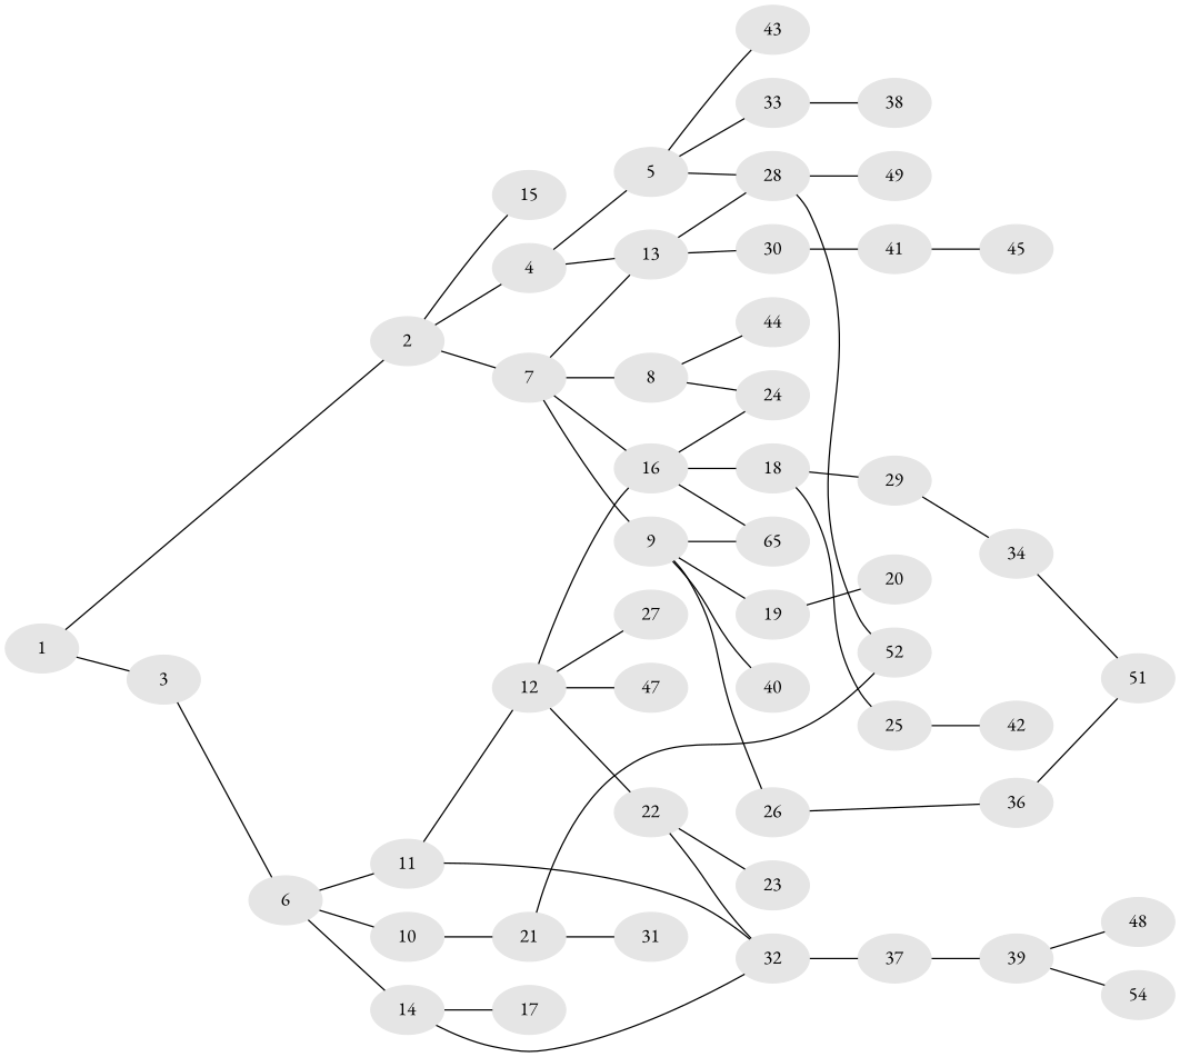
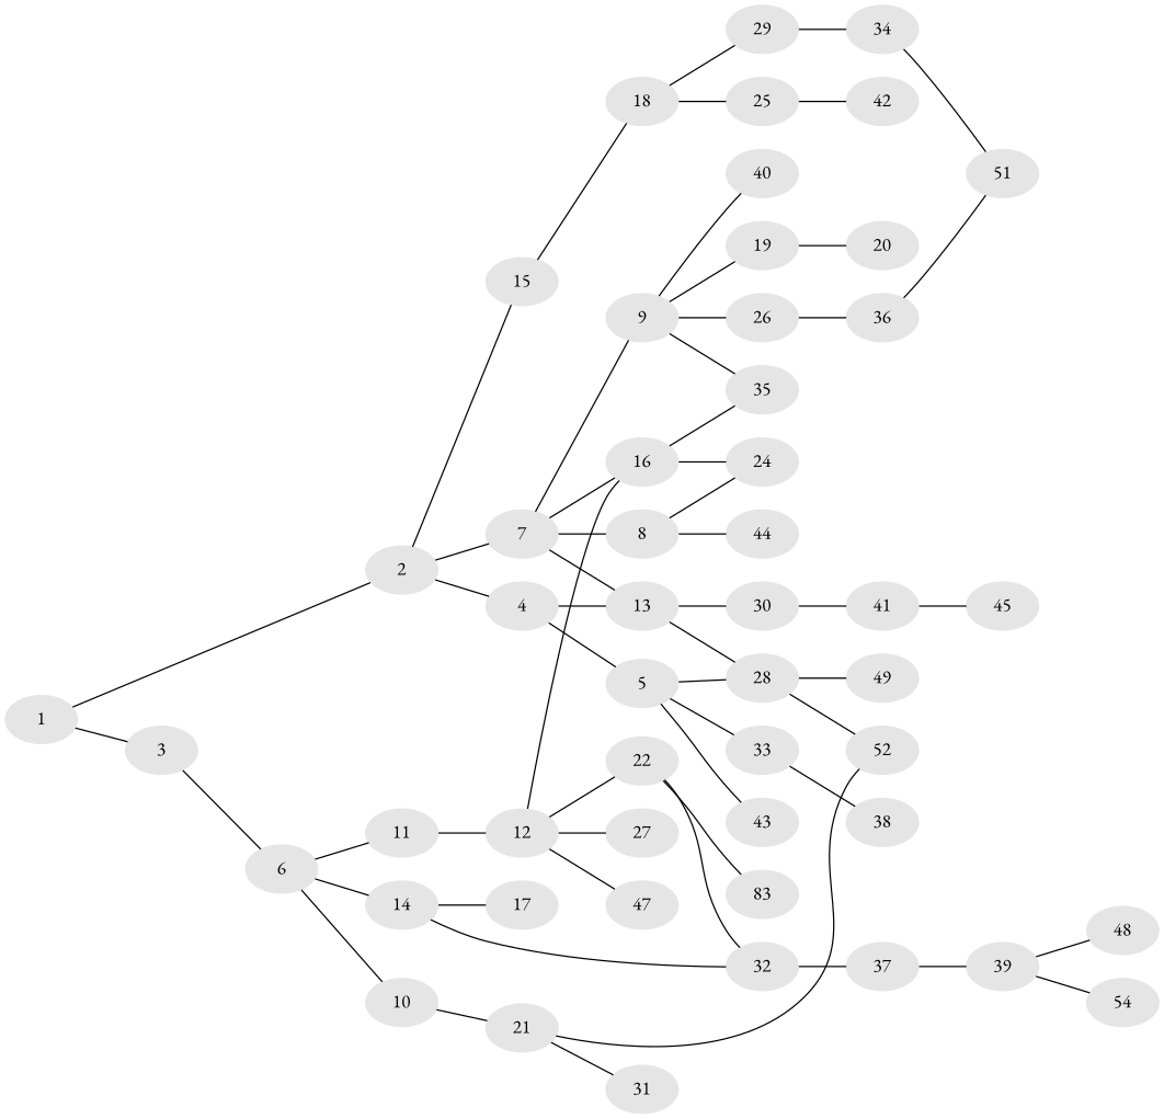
  graph {
    fontname="EB Garamond"
    rankdir=LR
    node [color=gray90 fontname="EB Garamond" style=filled]
    edge [fontname="EB Garamond"]
    1
    2
    3
    4
    7
    15
    6
    5
    13
    8
    9
    16
    18
    10
    11
    14
    28
    33
    43
    30
    52
    49
    38
    21
    12
    32
    17
    24
    44
    19
    26
-   35 [label=65]
+   35
    40
    20
    36
    31
    22
    27
    47
    37
-   23
+   23 [label=83]
    41
    25
    29
    45
    42
    34
    51
    39
    48
    n51 [label=54]
    1 -- 2
    1 -- 3
    2 -- 4
    2 -- 7
    2 -- 15
    3 -- 6
    4 -- 5
    4 -- 13
    7 -- 13
    7 -- 8
    7 -- 9
    7 -- 16
-   16 -- 18
+   15 -- 18
    6 -- 10
    6 -- 11
    6 -- 14
    5 -- 28
    5 -- 33
    5 -- 43
    13 -- 28
    13 -- 30
    8 -- 24
    8 -- 44
    9 -- 19
    9 -- 26
    9 -- 35
    9 -- 40
    16 -- 24
    16 -- 35
    18 -- 25
    18 -- 29
    10 -- 21
    11 -- 12
-   11 -- 32
    14 -- 32
    14 -- 17
    28 -- 52
    28 -- 49
    33 -- 38
    30 -- 41
    21 -- 52
    21 -- 31
    12 -- 16
    12 -- 22
    12 -- 27
    12 -- 47
    32 -- 37
    19 -- 20
    26 -- 36
    36 -- 51
    22 -- 32
    22 -- 23
    37 -- 39
    41 -- 45
    25 -- 42
    29 -- 34
    34 -- 51
    39 -- 48
    39 -- n51
  }
